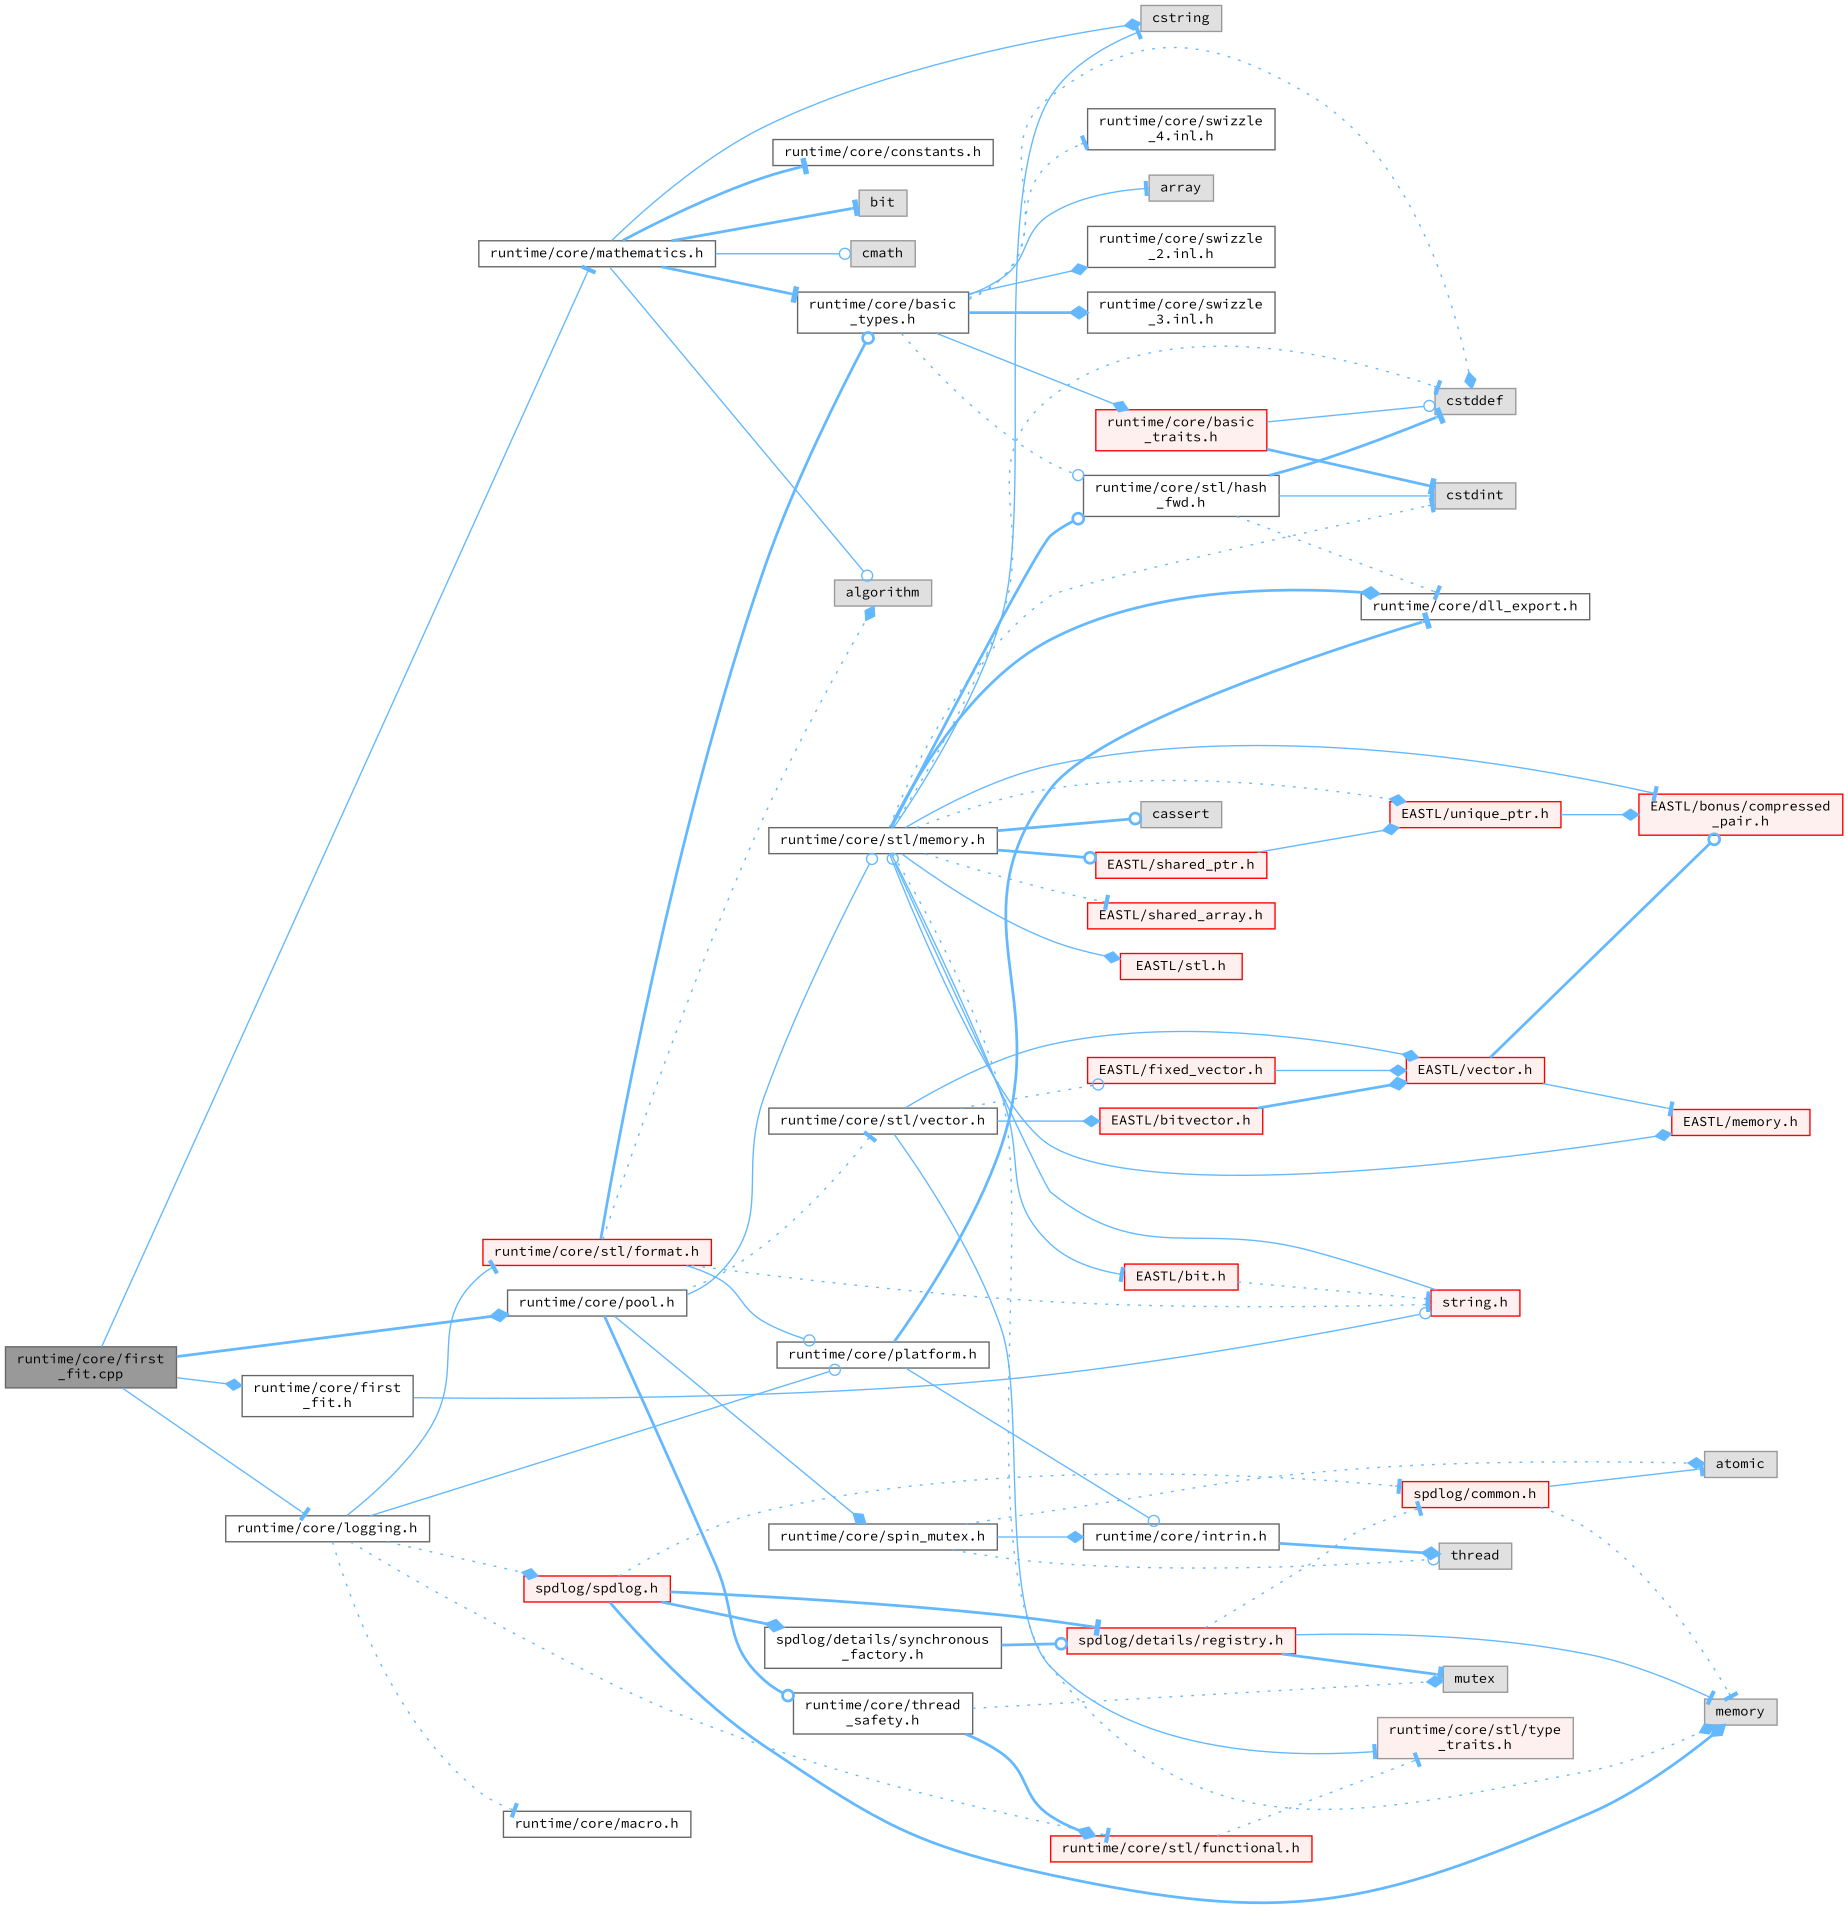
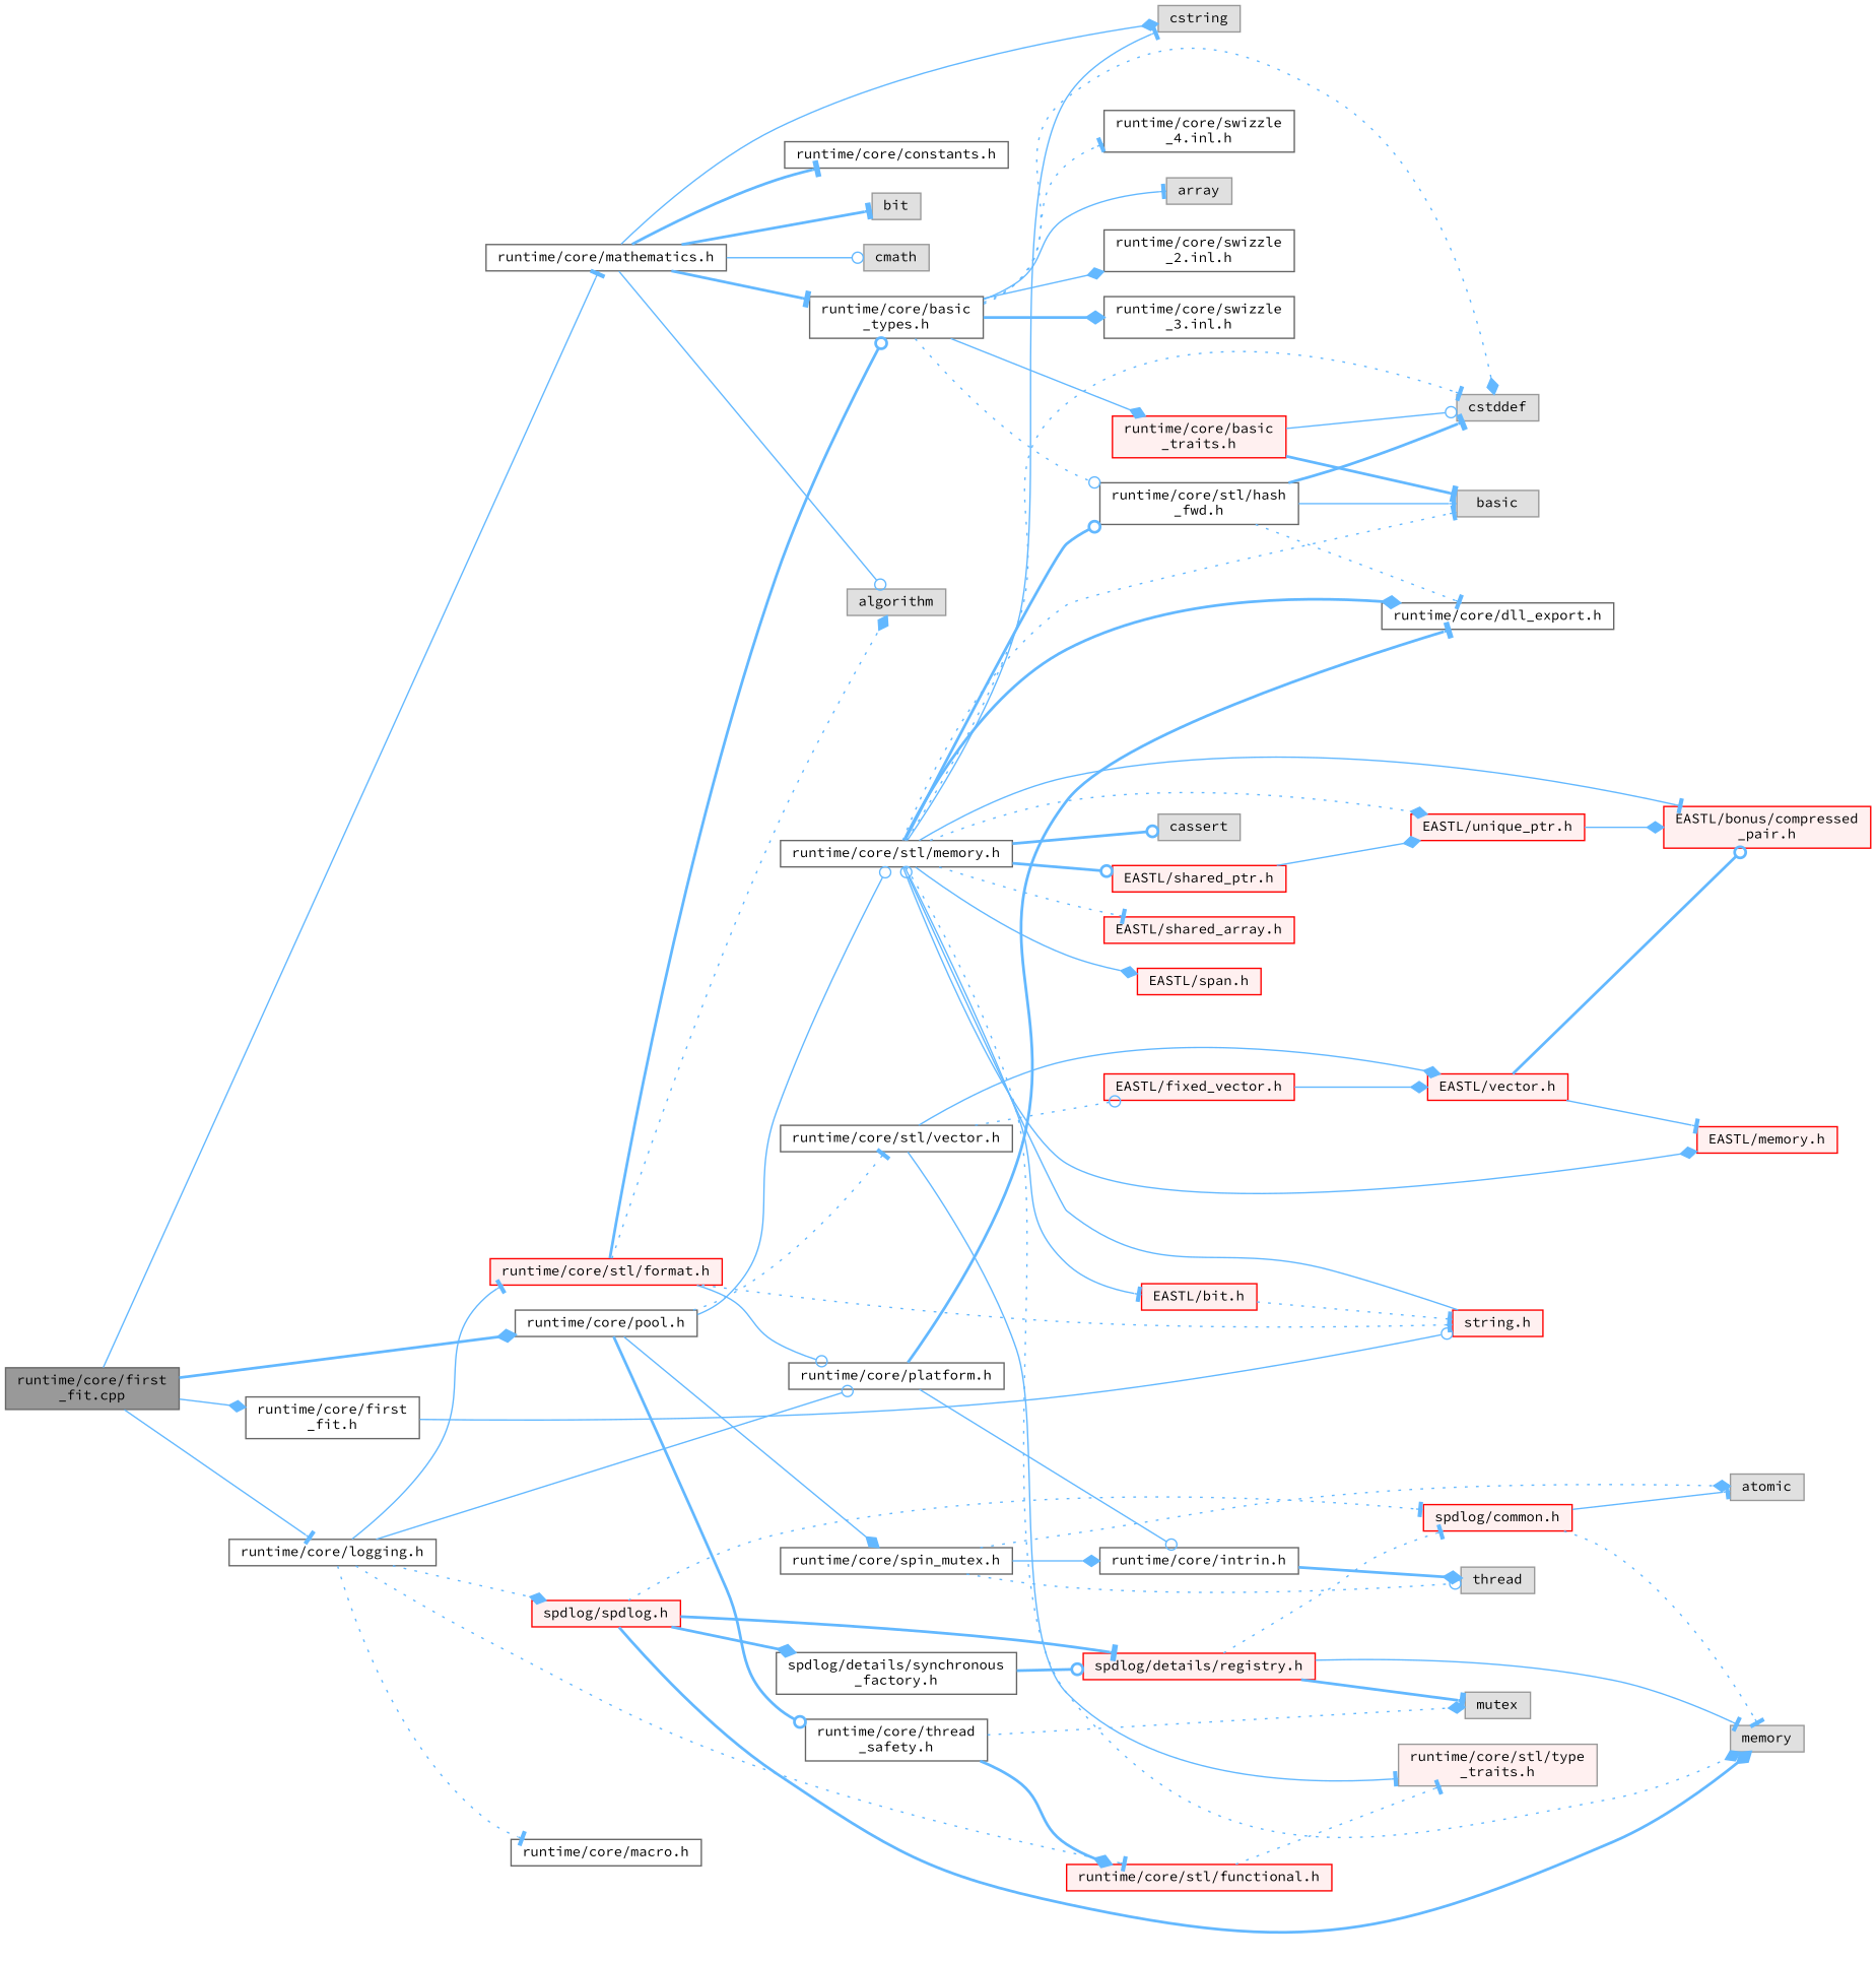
  digraph {
    fontname="Source Code Pro"
    rankdir=LR
    node [color=grey40 fillcolor=white fontname="Source Code Pro" fontsize=10 shape=box style=filled]
    edge [arrowhead=tee color=steelblue1 fontname="Source Code Pro" fontsize=10 labelfontname=Helvetica labelfontsize=10 style=solid]
    n1 [color=gray40 fillcolor=grey60 fontcolor=black height=0.2 label="runtime/core/first\l_fit.cpp" width=0.4]
    n2 [height=0.2 label="runtime/core/mathematics.h" width=0.4]
    n3 [height=0.2 label="runtime/core/pool.h" width=0.4]
    n4 [height=0.2 label="runtime/core/logging.h" width=0.4]
    n5 [height=0.2 label="runtime/core/first\l_fit.h" width=0.4]
    n6 [color=grey60 fillcolor="#E0E0E0" height=0.2 label=bit width=0.4]
    n7 [color=grey60 fillcolor="#E0E0E0" height=0.2 label=cmath width=0.4]
    n8 [color=grey60 fillcolor="#E0E0E0" height=0.2 label=cstring width=0.4]
    n9 [color=grey60 fillcolor="#E0E0E0" height=0.2 label=algorithm width=0.4]
    n10 [height=0.2 label="runtime/core/basic\l_types.h" width=0.4]
    n11 [height=0.2 label="runtime/core/constants.h" width=0.4]
    n12 [height=0.2 label="runtime/core/stl/vector.h" width=0.4]
    n13 [height=0.2 label="runtime/core/stl/memory.h" width=0.4]
    n14 [height=0.2 label="runtime/core/spin_mutex.h" width=0.4]
    n15 [height=0.2 label="runtime/core/thread\l_safety.h" width=0.4]
    n16 [color=red fillcolor="#FFF0F0" height=0.2 label="runtime/core/stl/functional.h" width=0.4]
    n17 [color=red fillcolor="#FFF0F0" height=0.2 label="spdlog/spdlog.h" width=0.4]
    n18 [height=0.2 label="runtime/core/macro.h" width=0.4]
    n19 [color=red fillcolor="#FFF0F0" height=0.2 label="runtime/core/stl/format.h" width=0.4]
    n20 [height=0.2 label="runtime/core/platform.h" width=0.4]
    n21 [color=red fillcolor="#FFF0F0" height=0.2 label="string.h" width=0.4]
    n22 [color=grey60 fillcolor="#E0E0E0" height=0.2 label=cstddef width=0.4]
    n23 [color=grey60 fillcolor="#E0E0E0" height=0.2 label=array width=0.4]
    n24 [height=0.2 label="runtime/core/stl/hash\l_fwd.h" width=0.4]
    n25 [color=red fillcolor="#FFF0F0" height=0.2 label="runtime/core/basic\l_traits.h" width=0.4]
    n26 [height=0.2 label="runtime/core/swizzle\l_2.inl.h" width=0.4]
    n27 [height=0.2 label="runtime/core/swizzle\l_3.inl.h" width=0.4]
    n28 [height=0.2 label="runtime/core/swizzle\l_4.inl.h" width=0.4]
-   n29 [color=grey60 fillcolor="#E0E0E0" height=0.2 label=cstdint width=0.4]
+   n29 [color=grey60 fillcolor="#E0E0E0" height=0.2 label=basic width=0.4]
    n30 [height=0.2 label="runtime/core/dll_export.h" width=0.4]
    n31 [color=red fillcolor="#FFF0F0" height=0.2 label="EASTL/vector.h" width=0.4]
    n32 [color=red fillcolor="#FFF0F0" height=0.2 label="EASTL/fixed_vector.h" width=0.4]
-   n33 [color=red fillcolor="#FFF0F0" height=0.2 label="EASTL/bitvector.h" width=0.4]
    n34 [color=grey60 fillcolor="#FFF0F0" height=0.2 label="runtime/core/stl/type\l_traits.h" width=0.4]
    n35 [color=red fillcolor="#FFF0F0" height=0.2 label="EASTL/bonus/compressed\l_pair.h" width=0.4]
    n36 [color=red fillcolor="#FFF0F0" height=0.2 label="EASTL/memory.h" width=0.4]
    n37 [color=grey60 fillcolor="#E0E0E0" height=0.2 label=cassert width=0.4]
    n38 [color=grey60 fillcolor="#E0E0E0" height=0.2 label=memory width=0.4]
    n39 [color=red fillcolor="#FFF0F0" height=0.2 label="EASTL/bit.h" width=0.4]
    n40 [color=red fillcolor="#FFF0F0" height=0.2 label="EASTL/shared_array.h" width=0.4]
    n41 [color=red fillcolor="#FFF0F0" height=0.2 label="EASTL/unique_ptr.h" width=0.4]
    n42 [color=red fillcolor="#FFF0F0" height=0.2 label="EASTL/shared_ptr.h" width=0.4]
-   n43 [color=red fillcolor="#FFF0F0" height=0.2 label="EASTL/stl.h" width=0.4]
+   n43 [color=red fillcolor="#FFF0F0" height=0.2 label="EASTL/span.h" width=0.4]
    n44 [color=grey60 fillcolor="#E0E0E0" height=0.2 label=atomic width=0.4]
    n45 [color=grey60 fillcolor="#E0E0E0" height=0.2 label=thread width=0.4]
    n46 [height=0.2 label="runtime/core/intrin.h" width=0.4]
    n47 [color=grey60 fillcolor="#E0E0E0" height=0.2 label=mutex width=0.4]
    n48 [color=red fillcolor="#FFF0F0" height=0.2 label="spdlog/common.h" width=0.4]
    n49 [color=red fillcolor="#FFF0F0" height=0.2 label="spdlog/details/registry.h" width=0.4]
    n50 [height=0.2 label="spdlog/details/synchronous\l_factory.h" width=0.4]
    n1 -> n2
    n1 -> n3 [arrowhead=diamond style=bold]
    n1 -> n4
    n1 -> n5 [arrowhead=diamond]
    n2 -> n6 [style=bold]
    n2 -> n7 [arrowhead=odot]
    n2 -> n8 [arrowhead=diamond]
    n2 -> n9 [arrowhead=odot]
    n2 -> n10 [style=bold]
    n2 -> n11 [style=bold]
    n3 -> n12 [style=dotted]
    n3 -> n13 [arrowhead=odot]
    n3 -> n14 [arrowhead=diamond]
    n3 -> n15 [arrowhead=odot style=bold]
    n4 -> n16 [style=dotted]
    n4 -> n17 [arrowhead=diamond style=dotted]
    n4 -> n18 [style=dotted]
    n4 -> n19
    n4 -> n20 [arrowhead=odot]
    n5 -> n21 [arrowhead=odot]
    n10 -> n22 [arrowhead=diamond style=dotted]
    n10 -> n23
    n10 -> n24 [arrowhead=odot style=dotted]
    n10 -> n25 [arrowhead=diamond]
    n10 -> n26 [arrowhead=diamond]
    n10 -> n27 [arrowhead=diamond style=bold]
    n10 -> n28 [style=dotted]
    n12 -> n31 [arrowhead=diamond]
    n12 -> n32 [arrowhead=odot style=dotted]
-   n12 -> n33 [arrowhead=diamond]
    n12 -> n34
    n13 -> n8
    n13 -> n22 [style=dotted]
    n13 -> n24 [arrowhead=odot style=bold]
    n13 -> n29 [style=dotted]
    n13 -> n30 [arrowhead=diamond style=bold]
    n13 -> n35
    n13 -> n36 [arrowhead=diamond]
    n13 -> n37 [arrowhead=odot style=bold]
    n13 -> n38 [arrowhead=diamond style=dotted]
    n13 -> n39
    n13 -> n40 [style=dotted]
    n13 -> n41 [arrowhead=diamond style=dotted]
    n13 -> n42 [arrowhead=odot style=bold]
    n13 -> n43 [arrowhead=diamond]
    n14 -> n44 [arrowhead=diamond style=dotted]
    n14 -> n45 [arrowhead=odot style=dotted]
    n14 -> n46 [arrowhead=diamond]
    n15 -> n16 [arrowhead=diamond style=bold]
    n15 -> n47 [arrowhead=diamond style=dotted]
    n16 -> n34 [style=dotted]
    n17 -> n38 [arrowhead=diamond style=bold]
    n17 -> n48 [style=dotted]
    n17 -> n49 [style=bold]
    n17 -> n50 [arrowhead=diamond style=bold]
    n19 -> n9 [arrowhead=diamond style=dotted]
    n19 -> n10 [arrowhead=odot style=bold]
    n19 -> n20 [arrowhead=odot]
    n19 -> n21 [style=dotted]
    n20 -> n30 [style=bold]
    n20 -> n46 [arrowhead=odot]
    n21 -> n13 [arrowhead=odot]
    n24 -> n22 [style=bold]
    n24 -> n29
    n24 -> n30 [style=dotted]
    n25 -> n22 [arrowhead=odot]
    n25 -> n29 [style=bold]
    n31 -> n35 [arrowhead=odot style=bold]
    n31 -> n36
    n32 -> n31 [arrowhead=diamond]
-   n33 -> n31 [arrowhead=diamond style=bold]
    n39 -> n21 [style=dotted]
    n41 -> n35 [arrowhead=diamond]
    n42 -> n41 [arrowhead=diamond]
    n46 -> n45 [arrowhead=diamond style=bold]
    n48 -> n38 [style=dotted]
    n48 -> n44
    n49 -> n38
    n49 -> n47 [style=bold]
    n49 -> n48 [style=dotted]
    n50 -> n49 [arrowhead=odot style=bold]
  }
